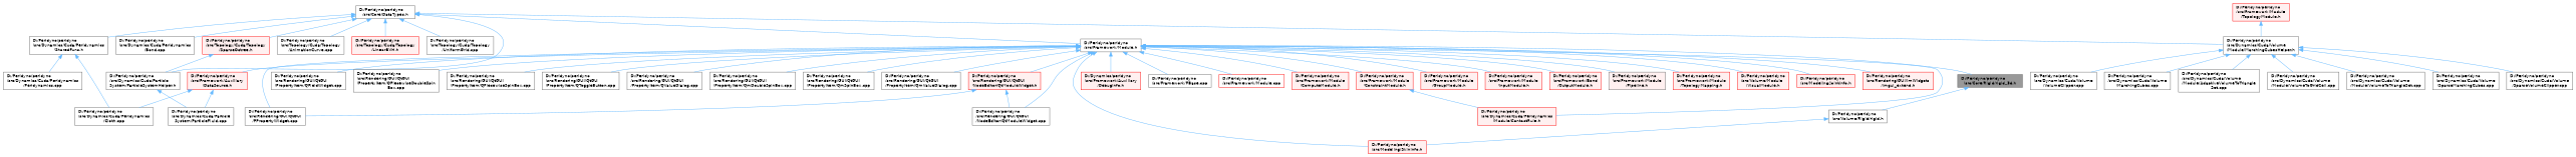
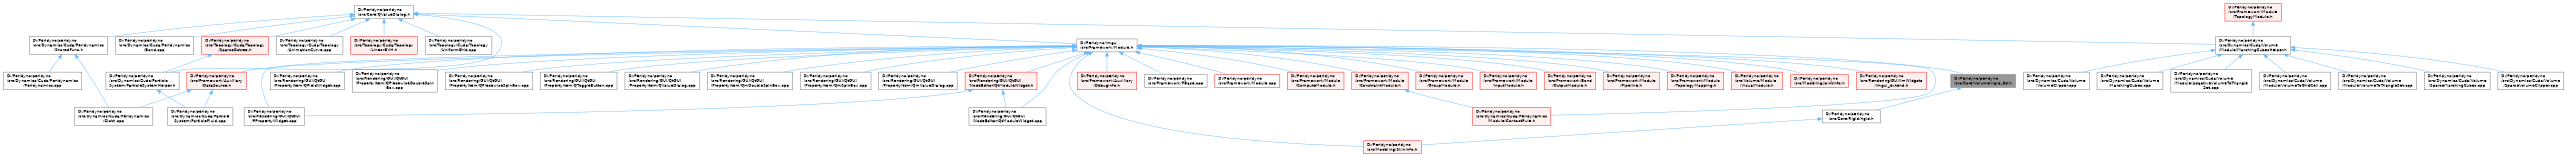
  digraph {
    node [color=grey40 fillcolor=white fontname=Helvetica fontsize=10 shape=box style=filled]
    edge [color=steelblue1 dir=back fontname=Helvetica fontsize=10 labelfontname=Helvetica labelfontsize=10 style=solid]
-   n1 [color=gray40 fillcolor=grey60 fontcolor=black height=0.2 label="D:/Peridyno/peridyno\l/src/Core/Rigid/rigid_3d.h" width=0.4]
-   n2 [height=0.2 label="D:/Peridyno/peridyno\l/src/Volume/Rigid/rigid.h" width=0.4]
+   n1 [color=gray40 fillcolor=grey60 fontcolor=black height=0.2 label="D:/Peridyno/peridyno\l/src/Core/Volume/rigid_3d.h" width=0.4]
+   n2 [height=0.2 label="D:/Peridyno/peridyno\l/src/Core/Rigid/rigid.h" width=0.4]
    n3 [color=red fillcolor="#FFF0F0" height=0.2 label="D:/Peridyno/peridyno\l/src/Modeling/SkinInfo.h" width=0.4]
-   n4 [height=0.2 label="D:/Peridyno/peridyno\l/src/Core/DataTypes.h" width=0.4]
+   n4 [height=0.2 label="D:/Peridyno/peridyno\l/src/Core/QValueDialog.h" width=0.4]
    n5 [height=0.2 label="D:/Peridyno/peridyno\l/src/Dynamics/Cuda/Particle\lSystem/ParticleSystemHelper.h" width=0.4]
    n6 [height=0.2 label="D:/Peridyno/peridyno\l/src/Dynamics/Cuda/Peridynamics\l/Bond.cpp" width=0.4]
    n7 [height=0.2 label="D:/Peridyno/peridyno\l/src/Dynamics/Cuda/Peridynamics\l/SharedFunc.h" width=0.4]
    n8 [height=0.2 label="D:/Peridyno/peridyno\l/src/Dynamics/Cuda/Volume\l/Module/MarchingCubesHelper.h" width=0.4]
-   n9 [height=0.2 label="D:/Peridyno/peridyno\l/src/Framework/Module.h" width=0.4]
+   n9 [height=0.2 label="D:/Peridyno/imgui\l/src/Framework/Module.h" width=0.4]
    n10 [height=0.2 label="D:/Peridyno/peridyno\l/src/Topology/Cuda/Topology\l/AnimationCurve.cpp" width=0.4]
    n11 [color=red fillcolor="#FFF0F0" height=0.2 label="D:/Peridyno/peridyno\l/src/Topology/Cuda/Topology\l/LinearBVH.h" width=0.4]
    n12 [color=red fillcolor="#FFF0F0" height=0.2 label="D:/Peridyno/peridyno\l/src/Topology/Cuda/Topology\l/SparseOctree.h" width=0.4]
    n13 [height=0.2 label="D:/Peridyno/peridyno\l/src/Topology/Cuda/Topology\l/UniformGrid.cpp" width=0.4]
    n14 [height=0.2 label="D:/Peridyno/peridyno\l/src/Dynamics/Cuda/Particle\lSystem/ParticleFluid.cpp" width=0.4]
    n15 [height=0.2 label="D:/Peridyno/peridyno\l/src/Dynamics/Cuda/Peridynamics\l/Cloth.cpp" width=0.4]
    n16 [height=0.2 label="D:/Peridyno/peridyno\l/src/Dynamics/Cuda/Peridynamics\l/Peridynamics.cpp" width=0.4]
    n17 [height=0.2 label="D:/Peridyno/peridyno\l/src/Dynamics/Cuda/Volume\l/MarchingCubes.cpp" width=0.4]
    n18 [height=0.2 label="D:/Peridyno/peridyno\l/src/Dynamics/Cuda/Volume\l/Module/AdaptiveVolumeToTriangle\lSet.cpp" width=0.4]
    n19 [height=0.2 label="D:/Peridyno/peridyno\l/src/Dynamics/Cuda/Volume\l/Module/VolumeToGridCell.cpp" width=0.4]
    n20 [height=0.2 label="D:/Peridyno/peridyno\l/src/Dynamics/Cuda/Volume\l/Module/VolumeToTriangleSet.cpp" width=0.4]
    n21 [height=0.2 label="D:/Peridyno/peridyno\l/src/Dynamics/Cuda/Volume\l/SparseMarchingCubes.cpp" width=0.4]
    n22 [height=0.2 label="D:/Peridyno/peridyno\l/src/Dynamics/Cuda/Volume\l/SparseVolumeClipper.cpp" width=0.4]
    n23 [height=0.2 label="D:/Peridyno/peridyno\l/src/Dynamics/Cuda/Volume\l/VolumeClipper.cpp" width=0.4]
    n24 [color=red fillcolor="#FFF0F0" height=0.2 label="D:/Peridyno/peridyno\l/src/Dynamics/Cuda/Peridynamics\l/Module/ContactRule.h" width=0.4]
    n25 [color=red fillcolor="#FFF0F0" height=0.2 label="D:/Peridyno/peridyno\l/src/Framework/Auxiliary\l/DataSource.h" width=0.4]
-   n26 [color=red fillcolor="#FFF0F0" height=0.2 label="D:/Dynamics/peridyno\l/src/Framework/Auxiliary\l/DebugInfo.h" width=0.4]
+   n26 [color=red fillcolor="#FFF0F0" height=0.2 label="D:/Peridyno/peridyno\l/src/Framework/Auxiliary\l/DebugInfo.h" width=0.4]
    n27 [height=0.2 label="D:/Peridyno/peridyno\l/src/Framework/FBase.cpp" width=0.4]
    n28 [color=red height=0.2 label="D:/Peridyno/peridyno\l/src/Framework/Module.cpp" width=0.4]
    n29 [color=red fillcolor="#FFF0F0" height=0.2 label="D:/Peridyno/peridyno\l/src/Framework/Module\l/ComputeModule.h" width=0.4]
    n30 [color=red fillcolor="#FFF0F0" height=0.2 label="D:/Peridyno/peridyno\l/src/Framework/Module\l/ConstraintModule.h" width=0.4]
    n31 [color=red fillcolor="#FFF0F0" height=0.2 label="D:/Peridyno/peridyno\l/src/Framework/Module\l/GroupModule.h" width=0.4]
    n32 [color=red fillcolor="#FFF0F0" height=0.2 label="D:/Peridyno/peridyno\l/src/Framework/Module\l/InputModule.h" width=0.4]
    n33 [color=red fillcolor="#FFF0F0" height=0.2 label="D:/Peridyno/peridyno\l/src/Framework/Bond\l/OutputModule.h" width=0.4]
    n34 [fillcolor="#FFF0F0" height=0.2 label="D:/Peridyno/peridyno\l/src/Framework/Module\l/Pipeline.h" width=0.4]
    n35 [color=red fillcolor="#FFF0F0" height=0.2 label="D:/Peridyno/peridyno\l/src/Framework/Module\l/TopologyMapping.h" width=0.4]
    n36 [color=red fillcolor="#FFF0F0" height=0.2 label="D:/Peridyno/peridyno\l/src/Volume/Module\l/VisualModule.h" width=0.4]
    n37 [color=red fillcolor="#FFF0F0" height=0.2 label="D:/Peridyno/peridyno\l/src/Modeling/JointInfo.h" width=0.4]
    n38 [color=red fillcolor="#FFF0F0" height=0.2 label="D:/Peridyno/peridyno\l/src/Rendering/GUI/ImWidgets\l/imgui_extend.h" width=0.4]
    n39 [height=0.2 label="D:/Peridyno/peridyno\l/src/Rendering/GUI/QtGUI\l/NodeEditor/QtModuleWidget.cpp" width=0.4]
    n40 [color=red fillcolor="#FFF0F0" height=0.2 label="D:/Peridyno/peridyno\l/src/Rendering/GUI/QtGUI\l/NodeEditor/QtModuleWidget.h" width=0.4]
    n41 [height=0.2 label="D:/Peridyno/peridyno\l/src/Rendering/GUI/QtGUI\l/PPropertyWidget.cpp" width=0.4]
    n42 [height=0.2 label="D:/Peridyno/peridyno\l/src/Rendering/GUI/QtGUI\l/PropertyItem/QFieldWidget.cpp" width=0.4]
    n43 [height=0.2 label="D:/Peridyno/peridyno\l/src/Rendering/GUI/QtGUI\l/PropertyItem/QPiecewiseDoubleSpin\lBox.cpp" width=0.4]
    n44 [height=0.2 label="D:/Peridyno/peridyno\l/src/Rendering/GUI/QtGUI\l/PropertyItem/QPiecewiseSpinBox.cpp" width=0.4]
    n45 [height=0.2 label="D:/Peridyno/peridyno\l/src/Rendering/GUI/QtGUI\l/PropertyItem/QToggleButton.cpp" width=0.4]
    n46 [height=0.2 label="D:/Peridyno/peridyno\l/src/Rendering/GUI/QtGUI\l/PropertyItem/QValueDialog.cpp" width=0.4]
    n47 [height=0.2 label="D:/Peridyno/peridyno\l/src/Rendering/GUI/QtGUI\l/PropertyItem/QmDoubleSpinBox.cpp" width=0.4]
    n48 [height=0.2 label="D:/Peridyno/peridyno\l/src/Rendering/GUI/QtGUI\l/PropertyItem/QmSpinBox.cpp" width=0.4]
    n49 [height=0.2 label="D:/Peridyno/peridyno\l/src/Rendering/GUI/QtGUI\l/PropertyItem/QmValueDialog.cpp" width=0.4]
    n50 [color=red fillcolor="#FFF0F0" height=0.2 label="D:/Peridyno/peridyno\l/src/Framework/Module\l/TopologyModule.h" width=0.4]
    n1 -> n2
    n2 -> n3
    n4 -> n5
    n4 -> n6
    n4 -> n7
    n4 -> n8
    n4 -> n9
    n4 -> n10
    n4 -> n11
    n4 -> n12
    n4 -> n13
    n5 -> n14
    n7 -> n15
    n7 -> n16
    n8 -> n17
    n8 -> n18
    n8 -> n19
    n8 -> n20
    n8 -> n21
    n8 -> n22
    n8 -> n23
    n9 -> n1
    n9 -> n3
    n9 -> n24
    n9 -> n25
    n9 -> n26
    n9 -> n27
    n9 -> n28
    n9 -> n29
    n9 -> n30
    n9 -> n31
    n9 -> n32
    n9 -> n33
    n9 -> n34
    n9 -> n35
    n9 -> n36
    n9 -> n37
    n9 -> n38
    n9 -> n39
    n9 -> n40
    n9 -> n41
    n9 -> n42
    n9 -> n43
    n9 -> n44
    n9 -> n45
    n9 -> n46
    n9 -> n47
    n9 -> n48
    n9 -> n49
    n12 -> n5
    n25 -> n14
    n25 -> n15
    n30 -> n24
    n40 -> n39
    n40 -> n41
    n50 -> n8
  }
